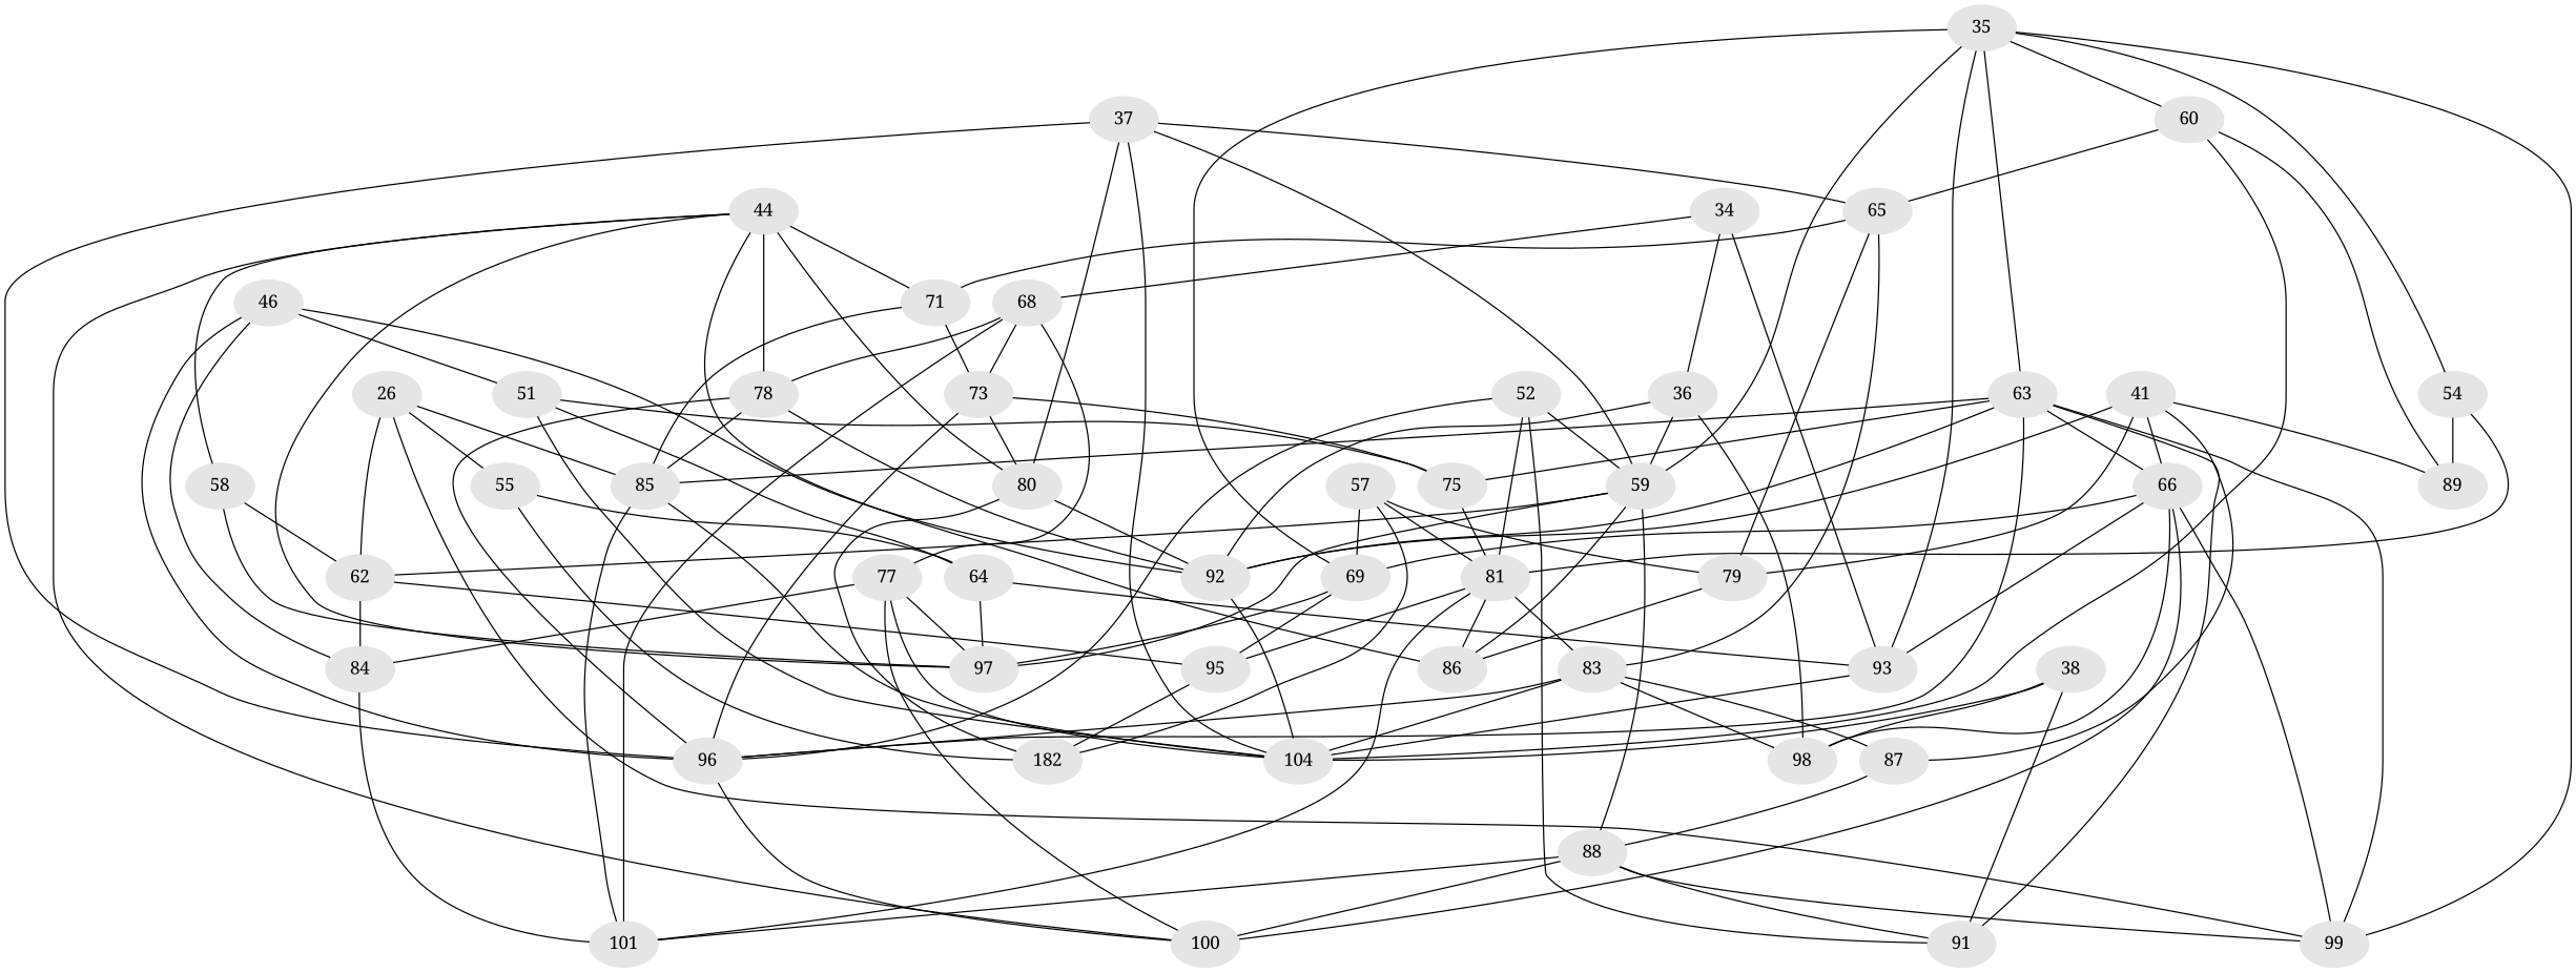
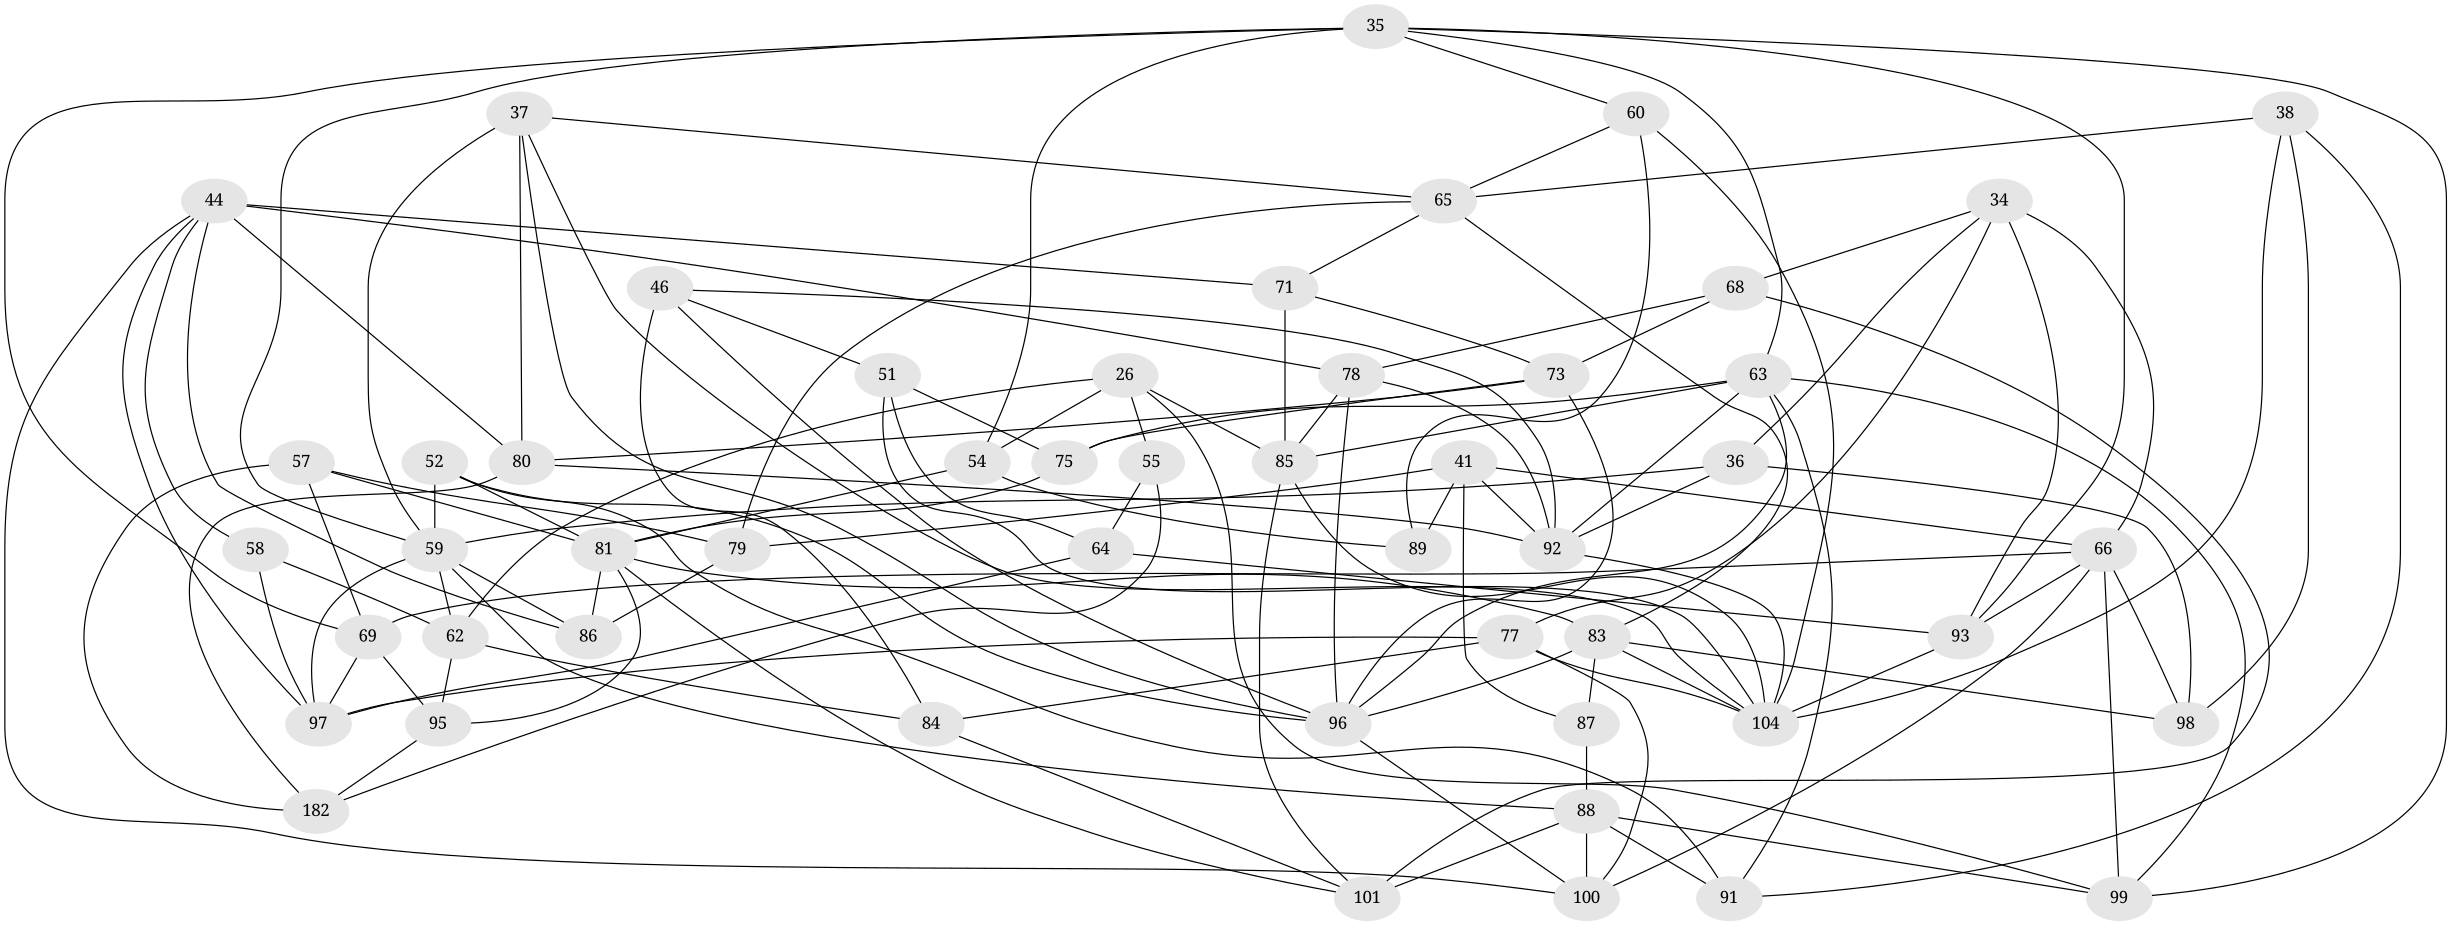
  graph {
    fontname="Noto Serif"
    node [color=gray90 fontname="Noto Serif" style=filled]
    edge [fontname="Noto Serif"]
    26 [super="+1"]
    54
    55
    62 [super="+39"]
    85 [super="+13+21"]
    99 [super="+94+72"]
    89
    81 [super="+20+40"]
    64
    n10 [label=182]
    84
    95
    104 [super="+93"]
    101 [super="+22"]
    34 [super="+11"]
    36
    66 [super="+15+61"]
    68 [super="+43"]
    77 [super="+56"]
    n20 [label=93 super="+70"]
    59 [super="+7+14+50"]
    92 [super="+82"]
    98
    69 [super="+19"]
    100 [super="+67"]
    78 [super="+76+45"]
    73 [super="+53"]
    97 [super="+24"]
    35 [super="+12+29"]
    60
    63 [super="+42+48"]
    86
    88 [super="+2+16"]
    65 [super="+31"]
    96 [super="+3+32+5"]
    91
    n37 [label=75]
    37 [super="+25"]
    80 [super="+27+75"]
    79
    71 [super="+23"]
    83 [super="+49"]
    38
    41 [super="+17"]
    87
    44 [super="+33"]
    58
    46
    51
    52
    57
+   26 -- 54
    26 -- 55
    26 -- 62 [weight=2]
    26 -- 85
    26 -- 99
    54 -- 89
    54 -- 81
    55 -- 64
    55 -- n10
    62 -- 84
    62 -- 95
    85 -- 104
    85 -- 101
    81 -- 95
    81 -- 101
    81 -- 86
    81 -- 83
    64 -- n20
    64 -- 97
    84 -- 101
    95 -- n10
    34 -- 36
-   63 -- 66
+   34 -- 66
    34 -- 68
-   68 -- 77
+   34 -- 77
    34 -- n20 [weight=2]
    36 -- 59
    36 -- 92
    36 -- 98
    66 -- 99 [weight=2]
    66 -- n20
    66 -- 98
    66 -- 69
    66 -- 100
    68 -- 101 [weight=2]
    68 -- 78
    68 -- 73 [weight=2]
    77 -- 84
    77 -- 104
    77 -- 100
    77 -- 97 [weight=2]
    n20 -- 104
    59 -- 62
    59 -- 97 [weight=2]
    59 -- 86
    59 -- 88
    92 -- 104
    69 -- 95
    69 -- 97
    78 -- 85
    78 -- 92 [weight=2]
    78 -- 96 [weight=2]
    73 -- 96
    73 -- n37
    73 -- 80
    35 -- 54
    35 -- 99
    35 -- n20
    35 -- 59
    35 -- 69 [weight=2]
    35 -- 60
    35 -- 63
    60 -- 89
    60 -- 104
    60 -- 65
    63 -- 85 [weight=2]
    63 -- 99 [weight=2]
    63 -- 92 [weight=2]
    63 -- 96
    63 -- 91
    63 -- n37
    88 -- 99 [weight=2]
    88 -- 101
    88 -- 100 [weight=2]
    88 -- 91
    65 -- 79
    65 -- 71
    65 -- 83
    96 -- 100
    n37 -- 81
    37 -- 104
    37 -- 59 [weight=2]
    37 -- 65
    37 -- 96
    37 -- 80
    80 -- n10
    80 -- 92
    79 -- 86
    71 -- 85 [weight=2]
    71 -- 73
    83 -- 104 [weight=2]
    83 -- 98
    83 -- 96 [weight=2]
    83 -- 87
    38 -- 104
    38 -- 98
+   38 -- 65
    38 -- 91
    41 -- 89
    41 -- 66
    41 -- 92 [weight=2]
    41 -- 79
    41 -- 87
    87 -- 88
    44 -- 100
    44 -- 78 [weight=2]
    44 -- 97
    44 -- 86
    44 -- 80 [weight=2]
    44 -- 71 [weight=2]
    44 -- 58
    58 -- 62
    58 -- 97
    46 -- 84
    46 -- 92
    46 -- 96
    46 -- 51
    51 -- 64
    51 -- 104
    51 -- n37
    52 -- 81
    52 -- 59
    52 -- 96
    52 -- 91
    57 -- 81
    57 -- n10
    57 -- 69
    57 -- 79
  }
